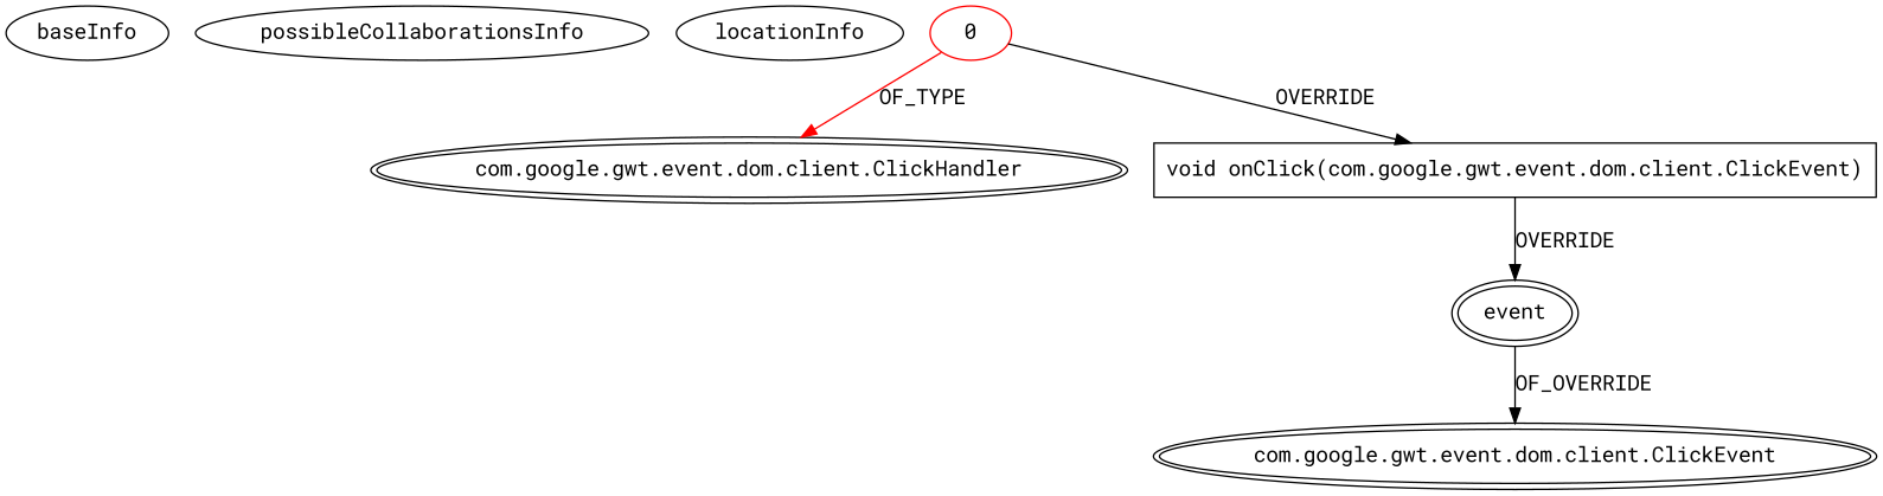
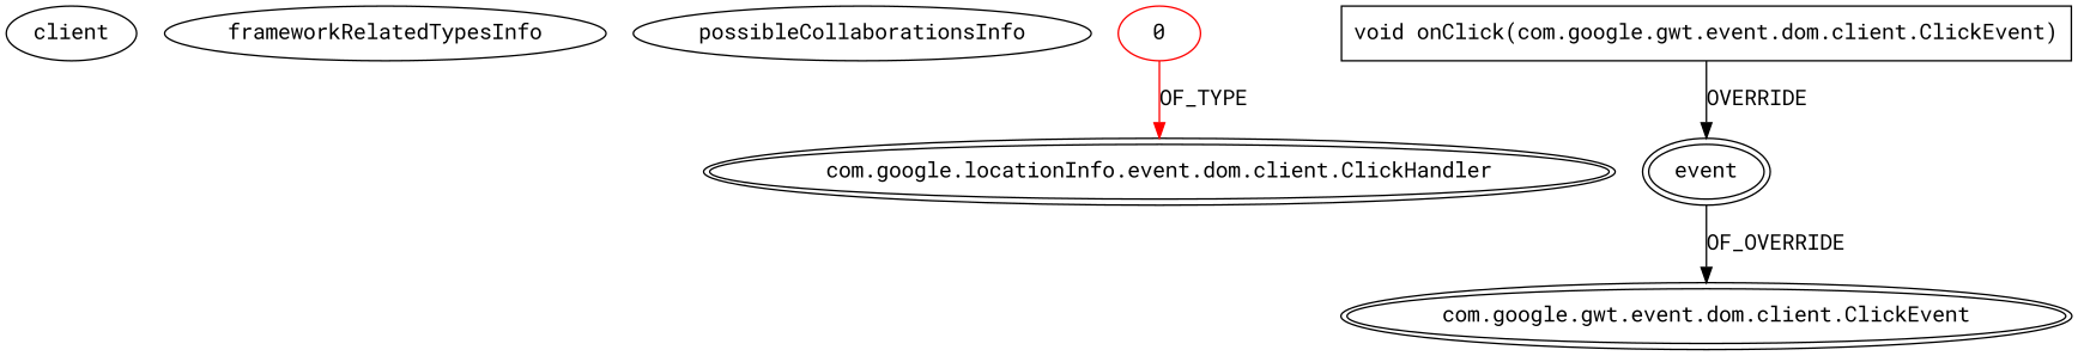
  digraph {
    fontname="Roboto Mono"
    node [fontname="Roboto Mono"]
    edge [fontname="Roboto Mono"]
-   baseInfo [category=extension_graph graphId=4140 isAnonymous=false possibleRelation=false]
+   baseInfo [category=extension_graph graphId=4140 isAnonymous=false possibleRelation=false label=client]
+   frameworkRelatedTypesInfo [0="com.google.gwt.event.dom.client.ClickHandler"]
    possibleCollaborationsInfo
-   locationInfo [contextSignature=ShareHandler filePath="/neilsh-gwtfb/gwtfb-master/GwtFB/src/com/gwtfb/client/UserInfoViewController.java" graphId=4140 projectName="neilsh-gwtfb"]
    0 [color=red isFrameworkType=false vertexType=ROOT_CLIENT_CLASS_DECLARATION]
-   n6 [isFrameworkType=true label="com.google.gwt.event.dom.client.ClickHandler" peripheries=2 vertexType=FRAMEWORK_INTERFACE_TYPE]
+   n6 [isFrameworkType=true label="com.google.locationInfo.event.dom.client.ClickHandler" peripheries=2 vertexType=FRAMEWORK_INTERFACE_TYPE]
    n7 [isFrameworkType=false label="void onClick(com.google.gwt.event.dom.client.ClickEvent)" shape=box vertexType=OVERRIDING_METHOD_DECLARATION]
    n8 [isFrameworkType=true label=event peripheries=2 vertexType=PARAMETER_DECLARATION]
    n9 [isFrameworkType=true label="com.google.gwt.event.dom.client.ClickEvent" peripheries=2 vertexType=FRAMEWORK_CLASS_TYPE]
    0 -> n6 [color=red label=OF_TYPE]
-   0 -> n7 [label=OVERRIDE]
    n7 -> n8 [label=OVERRIDE]
    n8 -> n9 [label=OF_OVERRIDE]
  }
